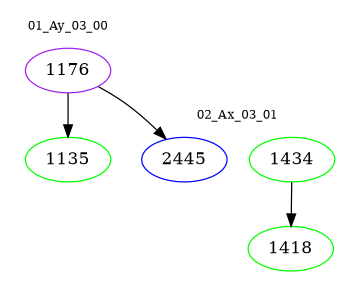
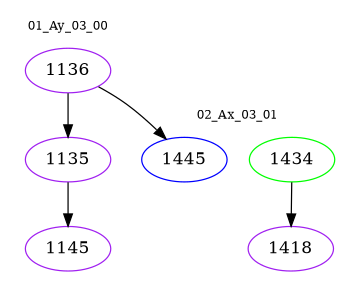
  digraph {
    node [color=green]
    edge [color=black]
    n1 [label=1434]
-   n2 [label=1418]
-   n3 [color=blue label=2445]
-   n4 [color=purple label=1176]
-   n5 [label=1135]
+   n2 [color=purple label=1418]
+   n3 [color=blue label=1445]
+   n4 [color=purple label=1136]
+   n5 [color=purple label=1135]
+   n6 [color=purple label=1145]
    subgraph cluster_1 {
      color=white
      fontsize=10
      label="02_Ax_03_01"
      n1
      n2
      n3
    }
    subgraph cluster_2 {
      color=white
      fontsize=10
      label="01_Ay_03_00"
      n4
      n5
+     n6
    }
    n1 -> n2
    n4 -> n3
    n4 -> n5
+   n5 -> n6
  }
